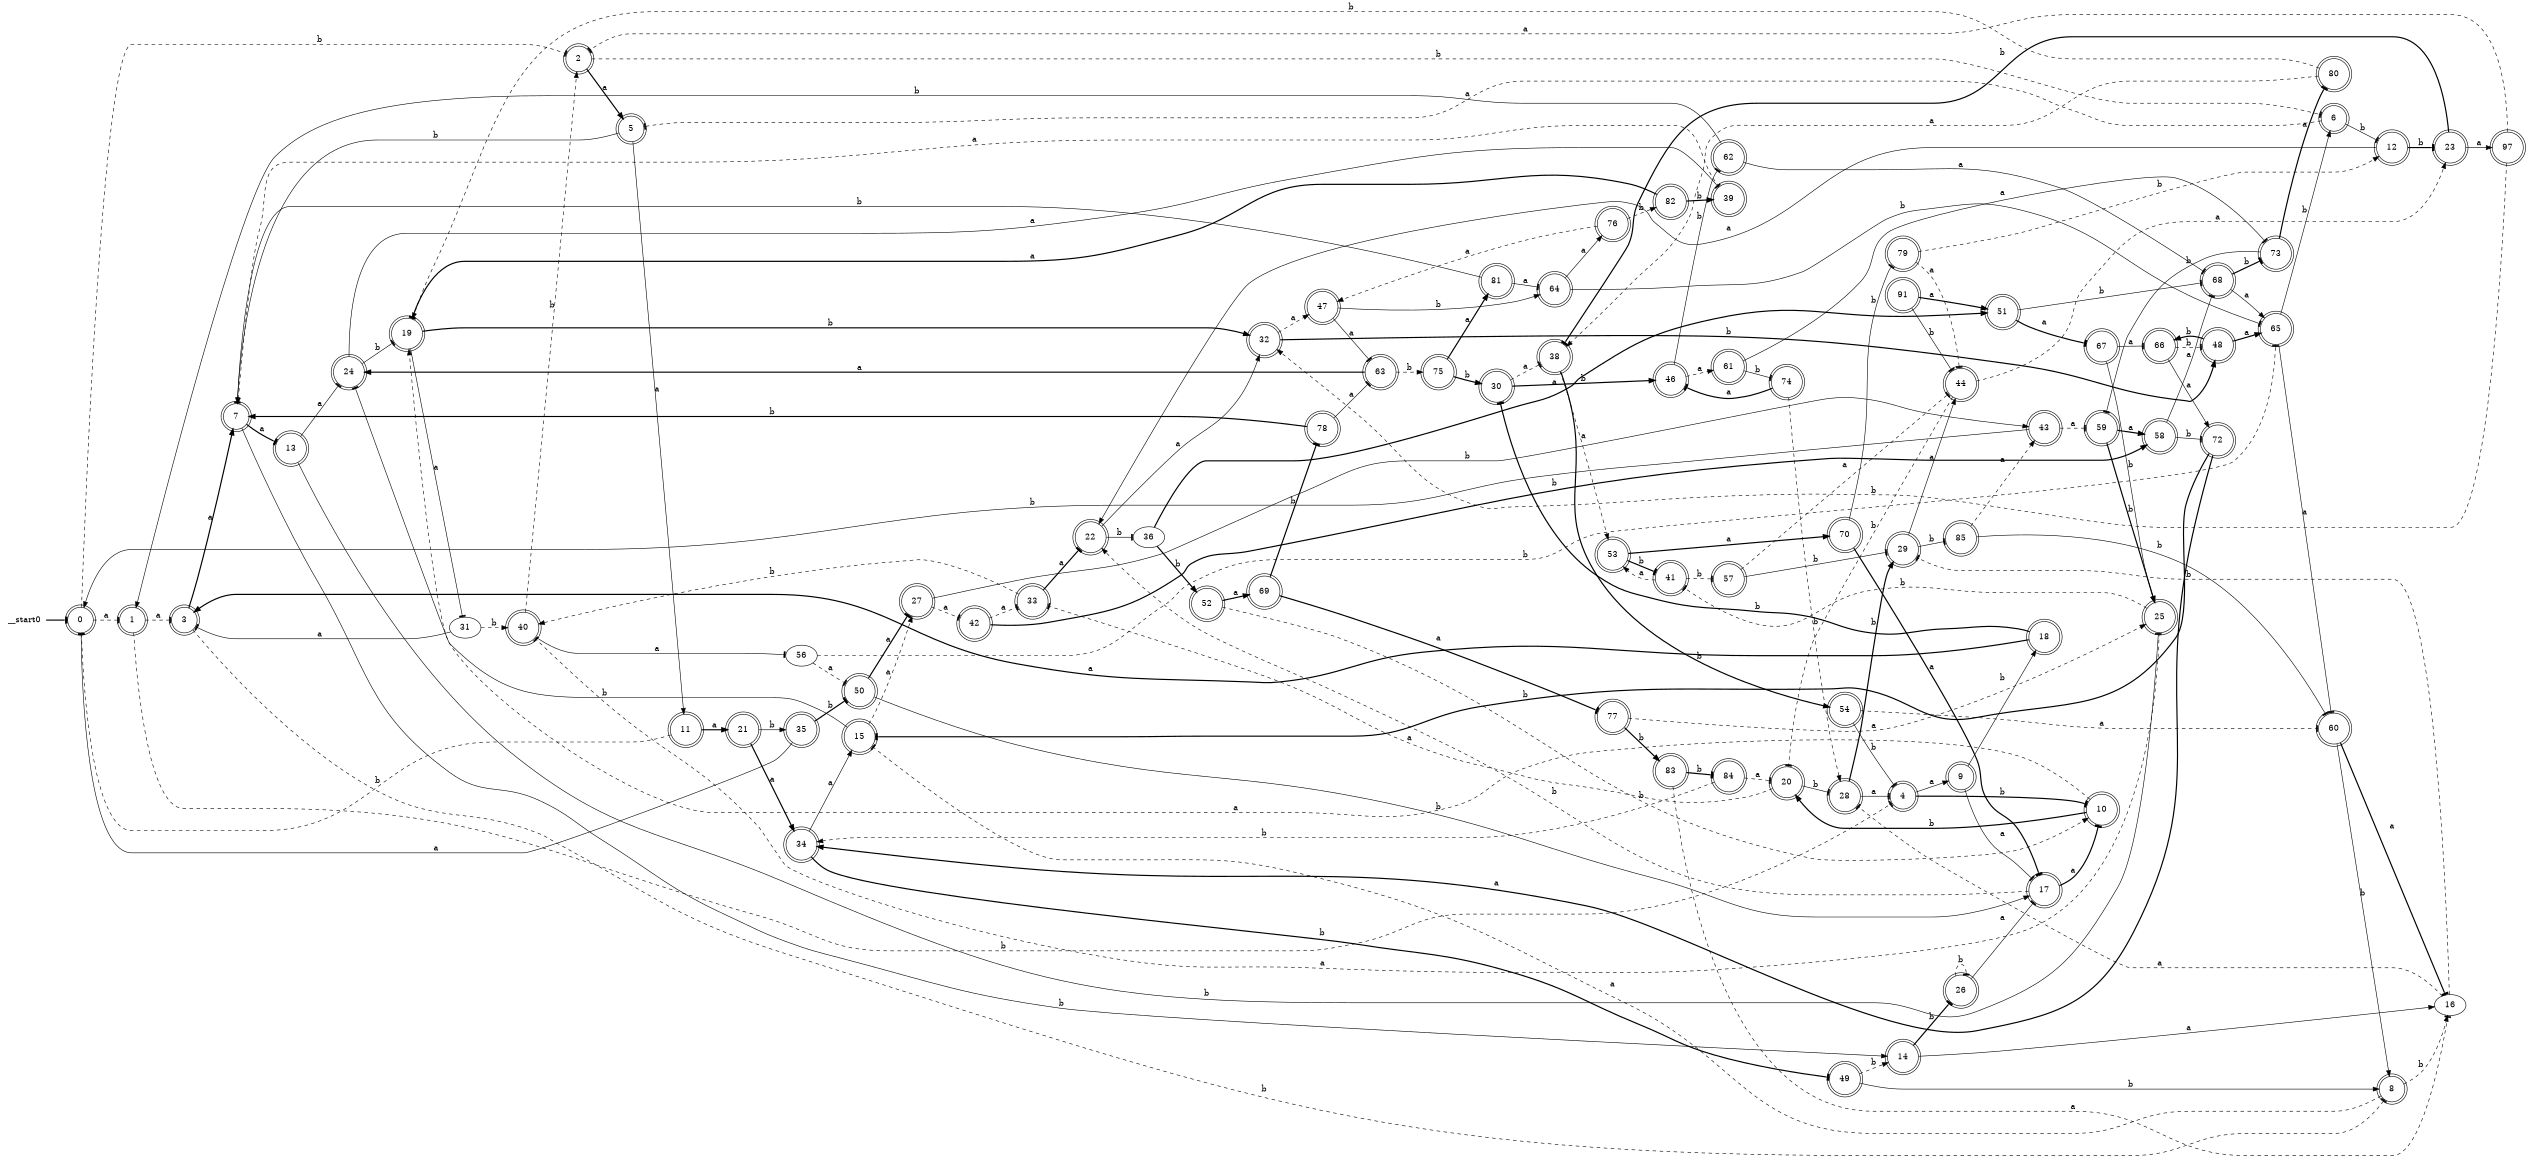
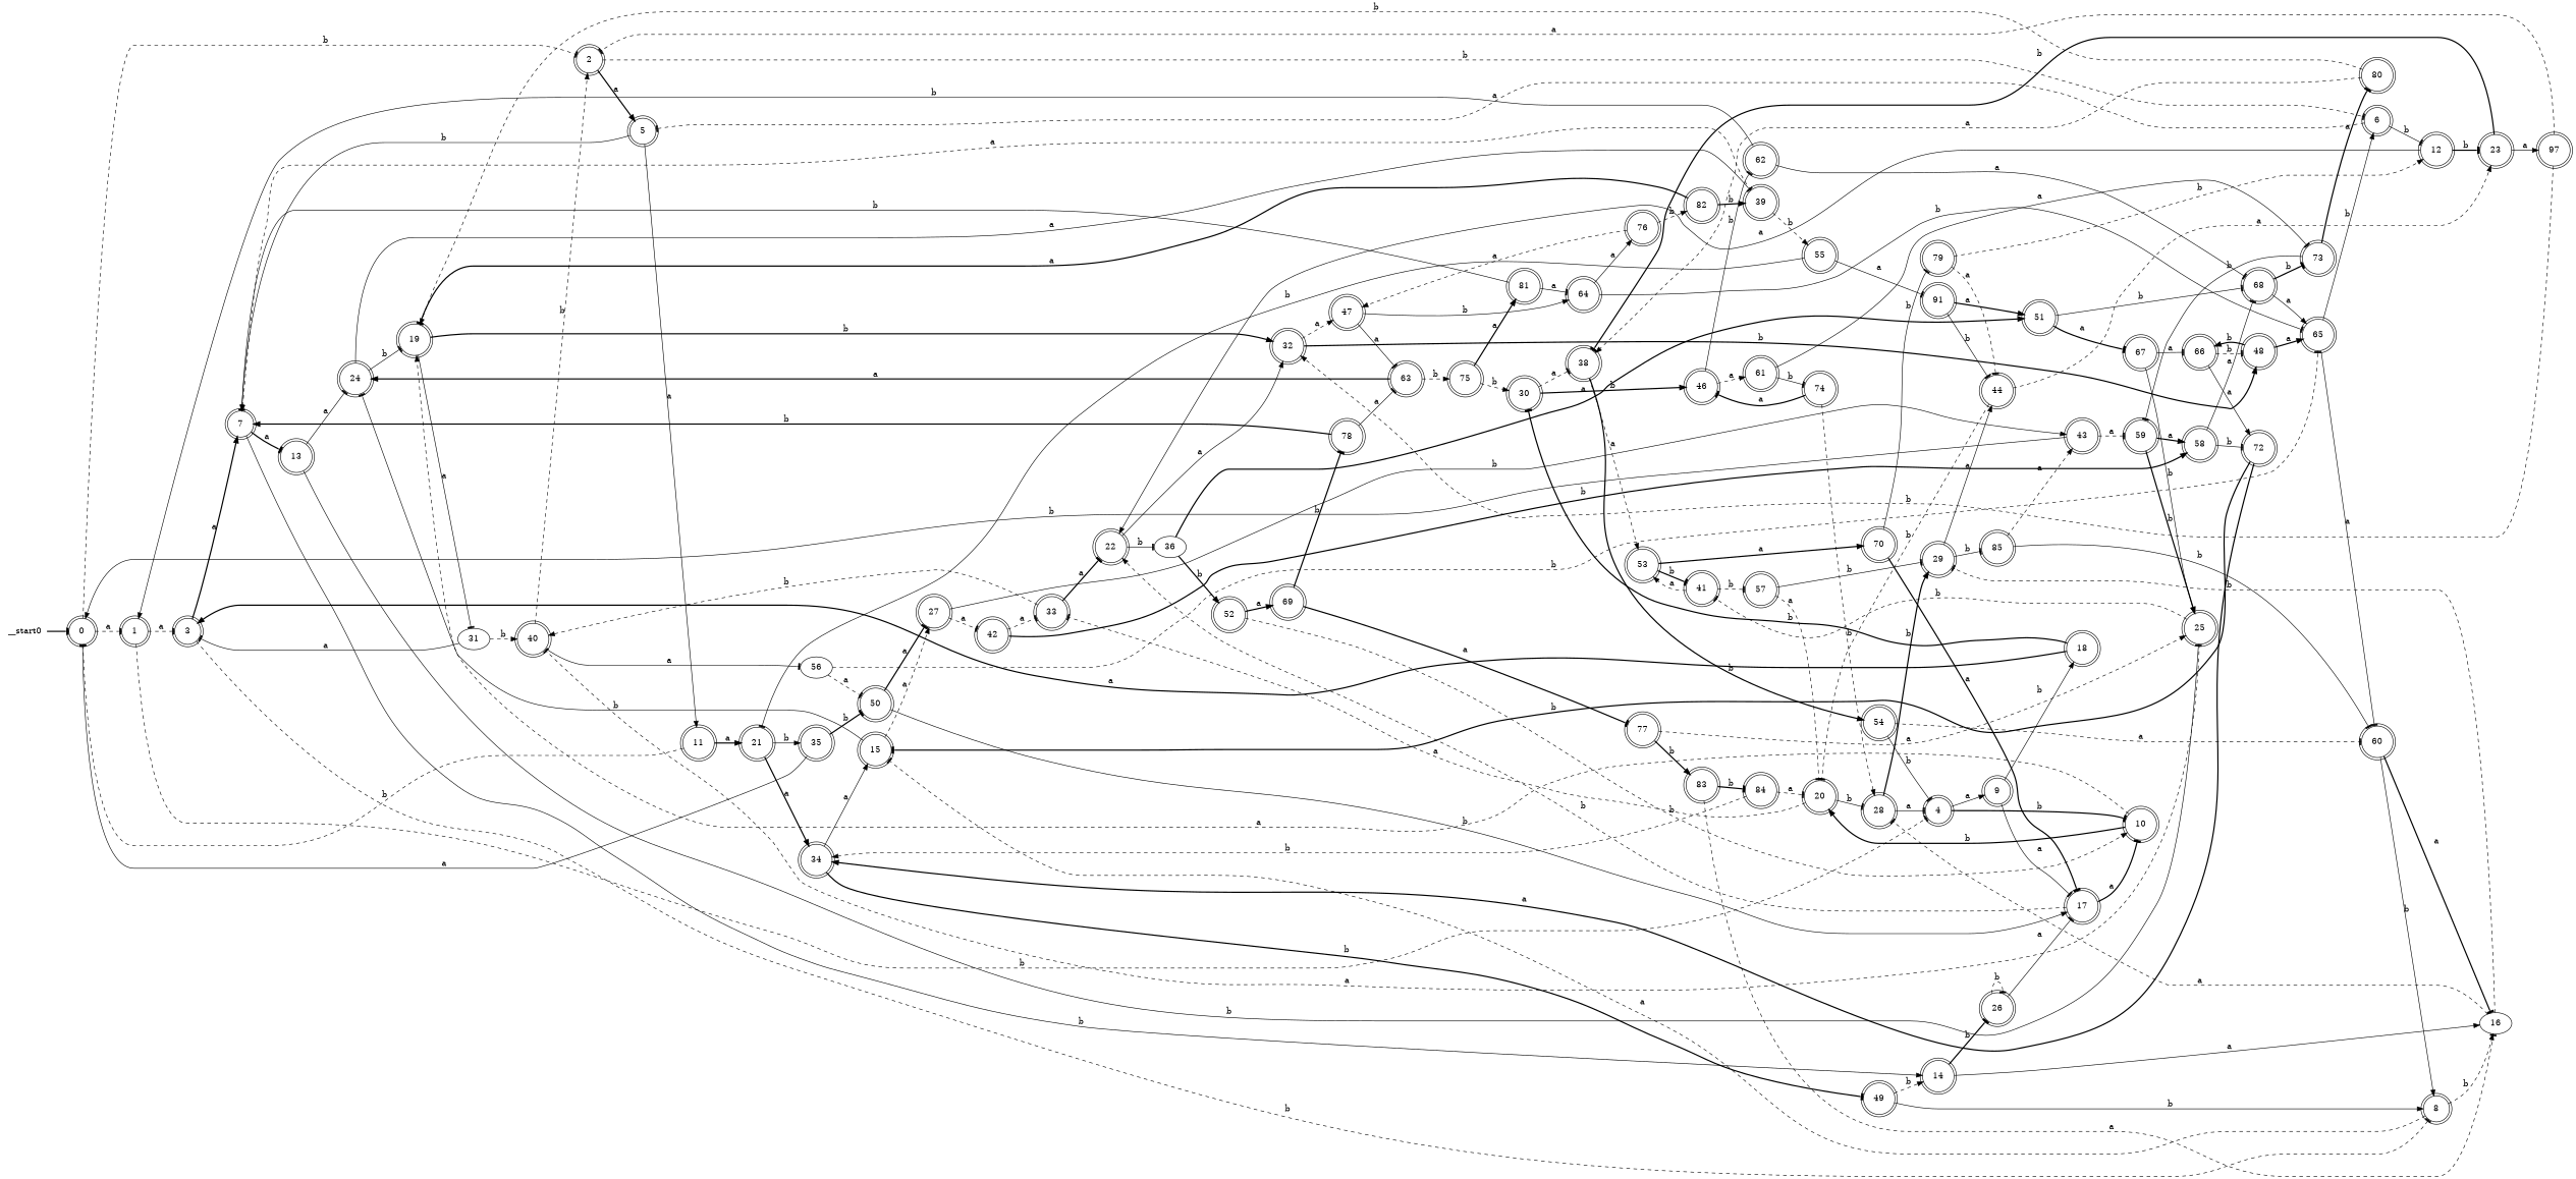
  digraph {
    rankdir=LR
    node [shape=doublecircle]
    edge [arrowhead=tee style=solid]
    __start0 [shape=none]
    0
    1
    2
    3
    4
    5
    6
    7
    8
    9
    10
    11
    12
    13
    14
    15
    16 [shape=""]
    17
    18
    19
    20
    21
    22
    23
    24
    25
    26
    27
    28
    29
    30
    31 [shape=""]
    32
    33
    34
    35
    36 [shape=""]
    n39 [label=97]
    38
    39
    40
    41
    42
    43
    44
    n47 [label=85]
    46
    47
    48
    49
    50
    51
    52
    53
    54
+   55
    56 [shape=""]
    57
    58
    59
    60
    61
    62
    63
    64
    65
    66
    67
    68
    69
    70
    n73 [label=91]
    72
    73
    74
    75
    76
    77
    78
    79
    80
    81
    82
    83
    84
    __start0 -> 0 [style=bold]
    0 -> 1 [label=a style=dashed]
    0 -> 2 [label=b style=dashed]
    1 -> 3 [label=a style=dashed]
    1 -> 4 [label=b style=dashed]
    2 -> 5 [arrowhead=normal label=a style=bold]
    2 -> 6 [label=b style=dashed]
    3 -> 7 [arrowhead=normal label=a style=bold]
    3 -> 8 [label=b style=dashed]
    4 -> 9 [arrowhead=normal label=a]
    4 -> 10 [label=b style=bold]
    5 -> 7 [arrowhead=normal label=b]
    5 -> 11 [arrowhead=normal label=a]
    6 -> 5 [label=a style=dashed]
    6 -> 12 [label=b]
    7 -> 13 [label=a style=bold]
    7 -> 14 [arrowhead=normal label=b]
    8 -> 15 [label=a style=dashed]
    8 -> 16 [arrowhead=normal label=b style=dashed]
    9 -> 17 [label=a]
    9 -> 18 [arrowhead=normal label=b]
    10 -> 19 [arrowhead=normal label=a style=dashed]
    10 -> 20 [arrowhead=normal label=b style=bold]
    11 -> 0 [label=b style=dashed]
    11 -> 21 [arrowhead=normal label=a style=bold]
    12 -> 22 [arrowhead=normal label=a]
    12 -> 23 [label=b style=bold]
    13 -> 24 [label=a]
    13 -> 25 [label=b]
    14 -> 16 [arrowhead=normal label=a]
    14 -> 26 [label=b style=bold]
    15 -> 24 [label=b]
    15 -> 27 [arrowhead=normal label=a style=dashed]
    16 -> 28 [label=a style=dashed]
    16 -> 29 [label=b style=dashed]
    17 -> 10 [label=a style=bold]
    17 -> 22 [arrowhead=normal label=b style=dashed]
    18 -> 3 [arrowhead=normal label=a style=bold]
    18 -> 30 [label=b style=bold]
    19 -> 31 [label=a]
    19 -> 32 [arrowhead=normal label=b style=bold]
    20 -> 28 [label=b]
    20 -> 33 [label=a style=dashed]
    21 -> 34 [arrowhead=normal label=a style=bold]
    21 -> 35 [arrowhead=normal label=b]
    22 -> 32 [arrowhead=normal label=a]
    22 -> 36 [label=b]
    23 -> n39 [arrowhead=normal label=a]
    23 -> 38 [label=b style=bold]
    24 -> 19 [label=b]
    24 -> 39 [label=a]
    25 -> 40 [label=a style=dashed]
    25 -> 41 [label=b style=dashed]
    26 -> 17 [label=a]
    26 -> 26 [label=b style=dashed]
    27 -> 42 [label=a style=dashed]
    27 -> 43 [arrowhead=normal label=b]
    28 -> 4 [label=a]
    28 -> 29 [arrowhead=normal label=b style=bold]
    29 -> 44 [arrowhead=normal label=a]
    29 -> n47 [label=b]
    30 -> 38 [label=a style=dashed]
    30 -> 46 [arrowhead=normal label=b style=bold]
    31 -> 3 [label=a]
    31 -> 40 [arrowhead=normal label=b style=dashed]
    32 -> 47 [arrowhead=normal label=a style=dashed]
    32 -> 48 [arrowhead=normal label=b style=bold]
    33 -> 22 [label=a style=bold]
    33 -> 40 [arrowhead=normal label=b style=dashed]
    34 -> 15 [arrowhead=normal label=a]
    34 -> 49 [label=b style=bold]
    35 -> 0 [label=a]
    35 -> 50 [label=b style=bold]
    36 -> 51 [arrowhead=normal label=a style=bold]
    36 -> 52 [arrowhead=normal label=b style=bold]
    n39 -> 2 [label=a style=dashed]
    n39 -> 32 [arrowhead=normal label=b style=dashed]
    38 -> 53 [arrowhead=normal label=a style=dashed]
    38 -> 54 [arrowhead=normal label=b style=bold]
    39 -> 7 [arrowhead=normal label=a style=dashed]
+   39 -> 55 [arrowhead=normal label=b style=dashed]
    40 -> 2 [arrowhead=normal label=b style=dashed]
    40 -> 56 [label=a]
    41 -> 53 [arrowhead=normal label=a style=dashed]
    41 -> 57 [label=b style=dashed]
    42 -> 33 [label=a style=dashed]
    42 -> 58 [arrowhead=normal label=b style=bold]
    43 -> 0 [arrowhead=normal label=b]
    43 -> 59 [label=a style=dashed]
    44 -> 20 [label=b style=dashed]
    44 -> 23 [arrowhead=normal label=a style=dashed]
    n47 -> 43 [arrowhead=normal label=a style=dashed]
    n47 -> 60 [label=b]
    46 -> 61 [arrowhead=normal label=a style=dashed]
    46 -> 62 [label=b]
    47 -> 63 [label=a]
    47 -> 64 [arrowhead=normal label=b]
    48 -> 65 [arrowhead=normal label=a style=bold]
    48 -> 66 [arrowhead=normal label=b style=bold]
    49 -> 8 [arrowhead=normal label=b]
    49 -> 14 [arrowhead=normal label=b style=dashed]
    50 -> 17 [arrowhead=normal label=b]
    50 -> 27 [label=a style=bold]
    51 -> 67 [label=a style=bold]
    51 -> 68 [label=b]
    52 -> 10 [arrowhead=normal label=b style=dashed]
    52 -> 69 [arrowhead=normal label=a style=bold]
    53 -> 41 [label=b style=bold]
    53 -> 70 [arrowhead=normal label=a style=bold]
    54 -> 4 [label=b]
    54 -> 60 [label=a style=dashed]
+   55 -> 21 [label=b]
+   55 -> n73 [label=a]
    56 -> 50 [label=a style=dashed]
    56 -> 65 [label=b style=dashed]
    57 -> 29 [label=b]
-   57 -> 44 [label=a style=dashed]
+   57 -> 20 [label=a style=dashed]
    58 -> 68 [label=a]
    58 -> 72 [label=b]
    59 -> 25 [arrowhead=normal label=b style=bold]
    59 -> 58 [arrowhead=normal label=a style=bold]
    60 -> 8 [arrowhead=normal label=b]
    60 -> 16 [label=a style=bold]
    61 -> 73 [label=a]
    61 -> 74 [label=b]
    62 -> 1 [arrowhead=normal label=b]
    62 -> 68 [label=a]
    63 -> 24 [arrowhead=normal label=a style=bold]
    63 -> 75 [arrowhead=normal label=b style=dashed]
    64 -> 65 [label=b]
    64 -> 76 [arrowhead=normal label=a]
    65 -> 6 [arrowhead=normal label=b]
    65 -> 60 [label=a]
    66 -> 48 [label=b style=dashed]
    66 -> 72 [arrowhead=normal label=a]
    67 -> 25 [arrowhead=normal label=b]
    67 -> 66 [label=a]
    68 -> 65 [arrowhead=normal label=a]
    68 -> 73 [label=b style=bold]
    69 -> 77 [label=a style=bold]
    69 -> 78 [label=b style=bold]
    70 -> 17 [label=a style=bold]
    70 -> 79 [label=b]
    n73 -> 44 [label=b]
    n73 -> 51 [arrowhead=normal label=a style=bold]
    72 -> 15 [label=b style=bold]
    72 -> 34 [arrowhead=normal label=a style=bold]
    73 -> 59 [label=b]
    73 -> 80 [label=a style=bold]
    74 -> 28 [arrowhead=normal label=b style=dashed]
    74 -> 46 [label=a style=bold]
-   75 -> 30 [arrowhead=normal label=b style=bold]
+   75 -> 30 [arrowhead=normal label=b style=dashed]
    75 -> 81 [arrowhead=normal label=a style=bold]
    76 -> 47 [arrowhead=normal label=a style=dashed]
    76 -> 82 [arrowhead=normal label=b style=dashed]
    77 -> 25 [arrowhead=normal label=a style=dashed]
    77 -> 83 [arrowhead=normal label=b style=bold]
    78 -> 7 [arrowhead=normal label=b style=bold]
    78 -> 63 [label=a]
    79 -> 12 [arrowhead=normal label=b style=dashed]
    79 -> 44 [label=a style=dashed]
    80 -> 19 [arrowhead=normal label=b style=dashed]
    80 -> 38 [arrowhead=normal label=a style=dashed]
    81 -> 7 [label=b]
    81 -> 64 [label=a]
    82 -> 19 [label=a style=bold]
    82 -> 39 [arrowhead=normal label=b style=bold]
    83 -> 16 [label=a style=dashed]
    83 -> 84 [label=b style=bold]
    84 -> 20 [label=a style=dashed]
    84 -> 34 [arrowhead=normal label=b style=dashed]
  }
